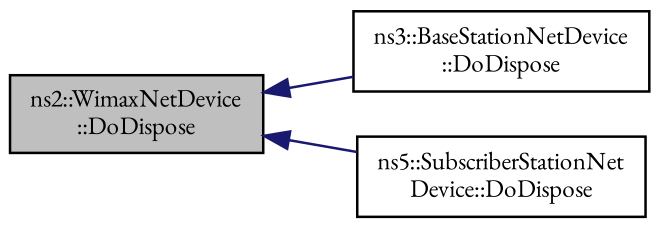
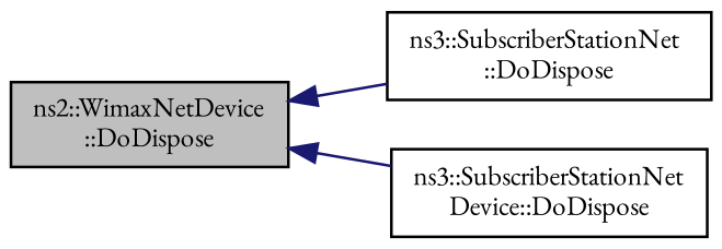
  digraph {
    fontname="EB Garamond"
    rankdir=LR
    node [color=black fillcolor=white fontname="EB Garamond" fontsize=10 shape=record style=filled]
    edge [color=midnightblue dir=back fontname="EB Garamond" fontsize=10 labelfontname=Helvetica labelfontsize=10 style=solid]
    n1 [fillcolor=grey75 fontcolor=black height=0.2 label="ns2::WimaxNetDevice\l::DoDispose" width=0.4]
-   n2 [height=0.2 label="ns3::BaseStationNetDevice\l::DoDispose" width=0.4]
-   n3 [height=0.2 label="ns5::SubscriberStationNet\lDevice::DoDispose" width=0.4]
+   n2 [height=0.2 label="ns3::SubscriberStationNet\l::DoDispose" width=0.4]
+   n3 [height=0.2 label="ns3::SubscriberStationNet\lDevice::DoDispose" width=0.4]
    n1 -> n2
    n1 -> n3
  }
